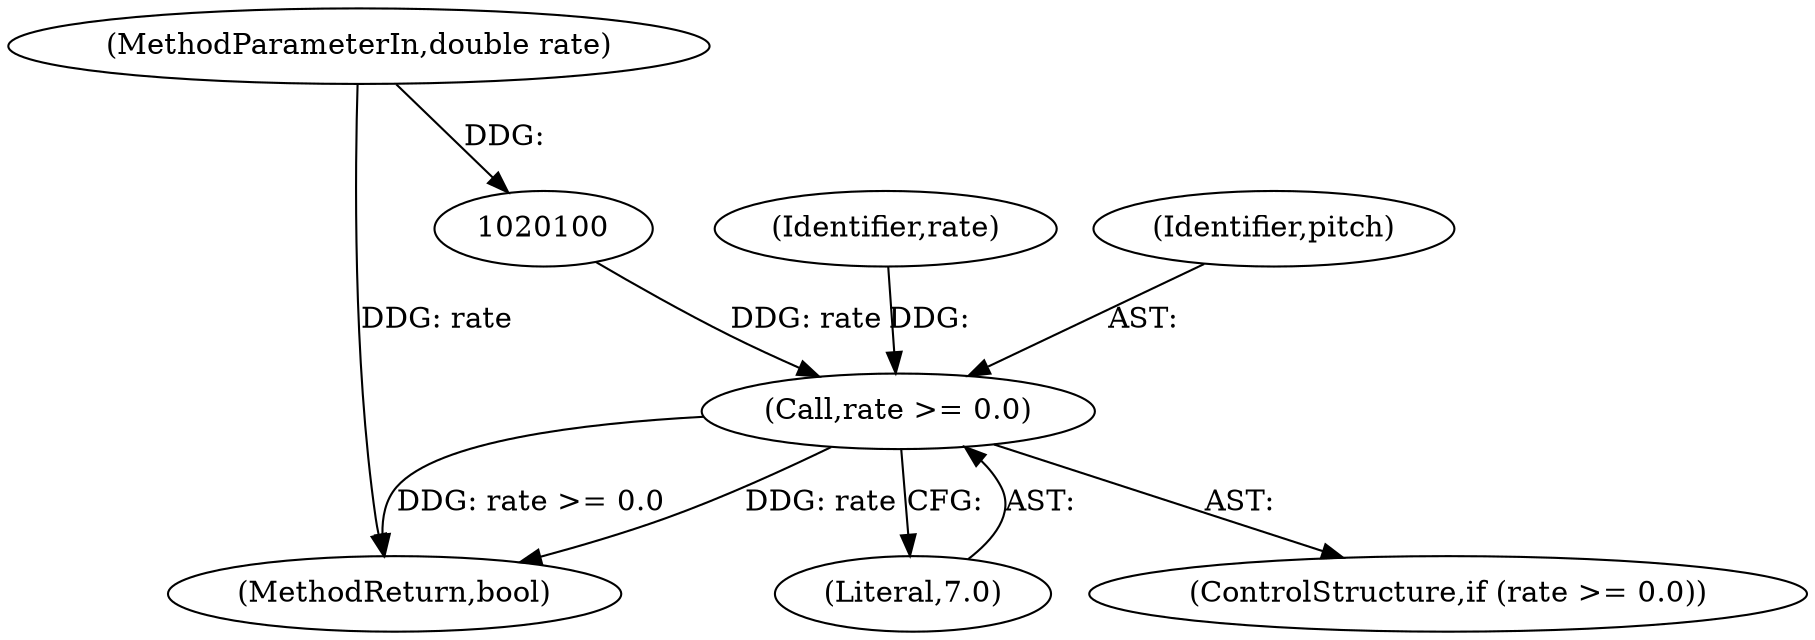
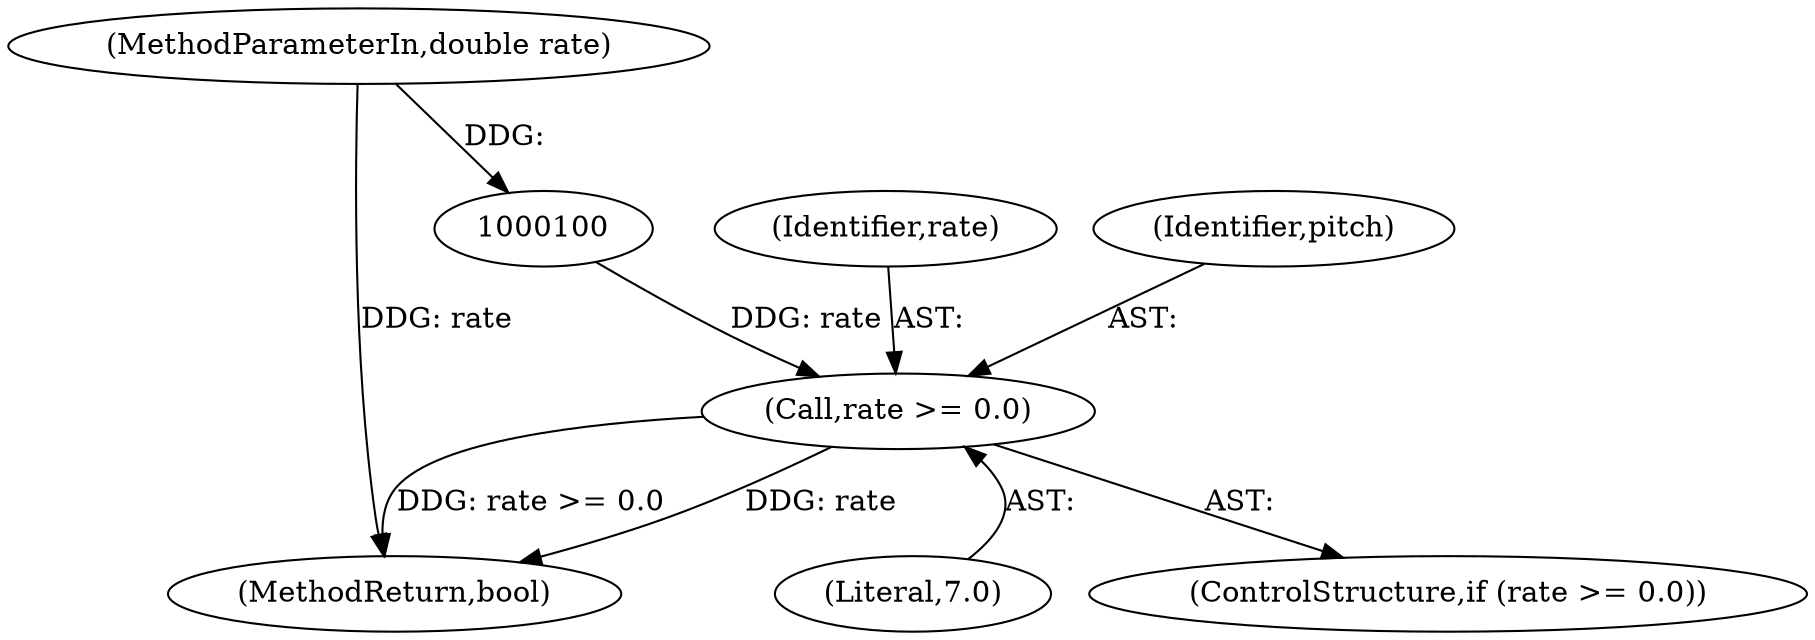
  digraph {
    n1 [label="(Call,rate >= 0.0)"]
    n2 [label="(ControlStructure,if (rate >= 0.0))"]
    n3 [label="(Literal,7.0)"]
    n4 [label="(MethodReturn,bool)"]
    n5 [label="(MethodParameterIn,double rate)"]
-   1000100 [label=1020100]
+   1000100
    n7 [label="(Identifier,rate)"]
    n8 [label="(Identifier,pitch)"]
    n1 -> n2 [label="AST: "]
-   n1 -> n3 [label="CFG: "]
    n1 -> n4 [label="DDG: rate >= 0.0"]
    n1 -> n4 [label="DDG: rate"]
    n3 -> n1 [label="AST: "]
    n5 -> n4 [label="DDG: rate"]
    n5 -> 1000100 [label="DDG: "]
    1000100 -> n1 [label="DDG: rate"]
-   n7 -> n1 [label="DDG: "]
+   n7 -> n1 [label="AST: "]
    n8 -> n1 [label="AST: "]
  }
